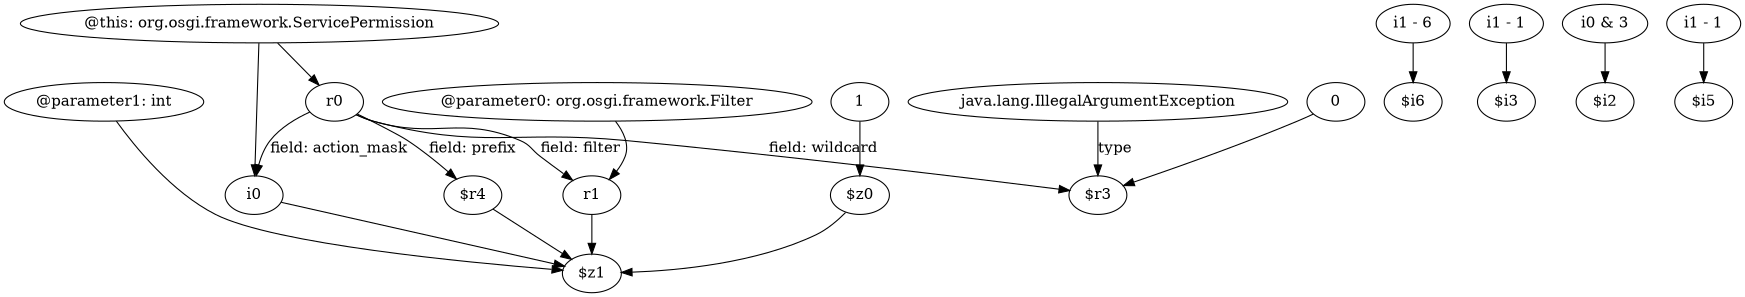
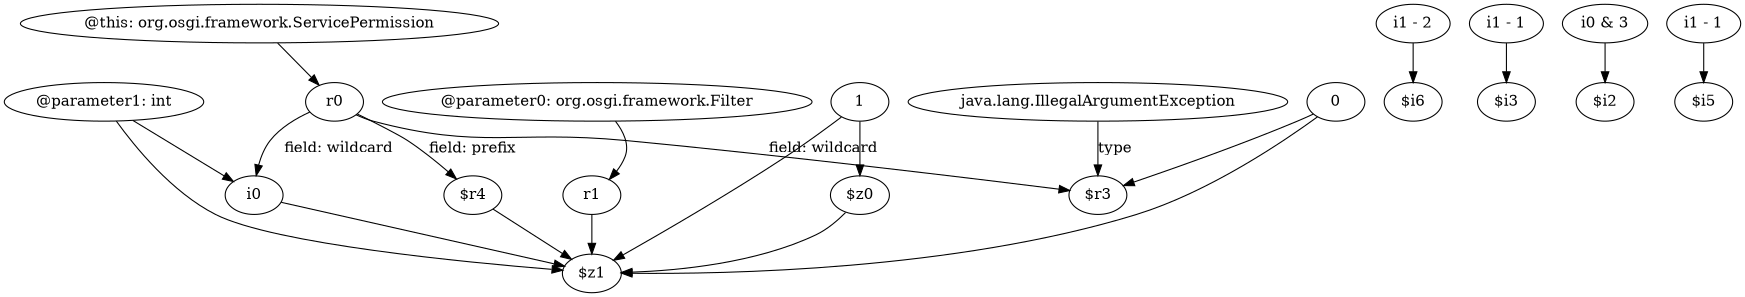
  digraph {
    fontname="DejaVu Serif"
    node [fontname="DejaVu Serif"]
    edge [fontname="DejaVu Serif"]
    n1 [label="@parameter0: org.osgi.framework.Filter"]
    n2 [label=r1]
    n3 [label="$z1"]
    n4 [label="java.lang.IllegalArgumentException"]
    n5 [label="$r3"]
    n6 [label="@parameter1: int"]
    n7 [label=i0]
    n8 [label=r0]
    n9 [label="$r4"]
    n10 [label="$z0"]
-   n11 [label="i1 - 6"]
+   n11 [label="i1 - 2"]
    n12 [label="$i6"]
    n13 [label=0]
    n14 [label=1]
    n15 [label="@this: org.osgi.framework.ServicePermission"]
    n16 [label="i1 - 1"]
    n17 [label="$i3"]
    n18 [label="i0 & 3"]
    n19 [label="$i2"]
    n20 [label="i1 - 1"]
    n21 [label="$i5"]
    n1 -> n2
    n2 -> n3
    n4 -> n5 [label=type]
    n6 -> n3
-   n15 -> n7
+   n6 -> n7
    n7 -> n3
-   n8 -> n2 [label="field: filter"]
    n8 -> n5 [label="field: wildcard"]
-   n8 -> n7 [label="field: action_mask"]
+   n8 -> n7 [label="field: wildcard"]
    n8 -> n9 [label="field: prefix"]
    n9 -> n3
    n10 -> n3
    n11 -> n12
+   n13 -> n3
    n13 -> n5
+   n14 -> n3
    n14 -> n10
    n15 -> n8
    n16 -> n17
    n18 -> n19
    n20 -> n21
  }
